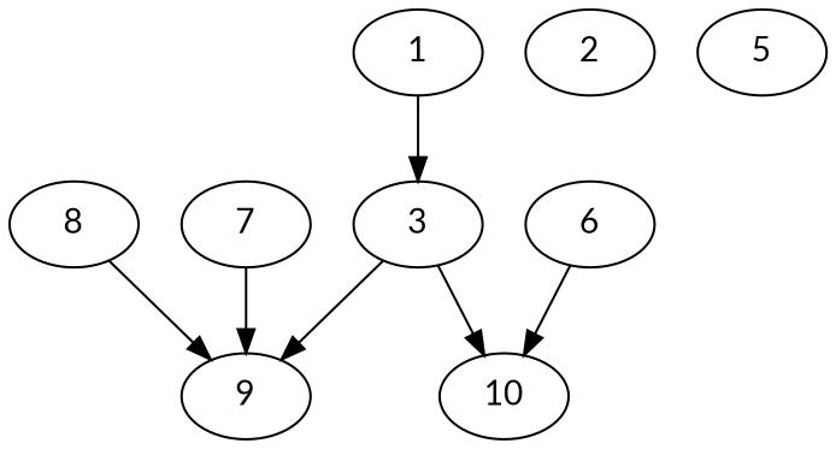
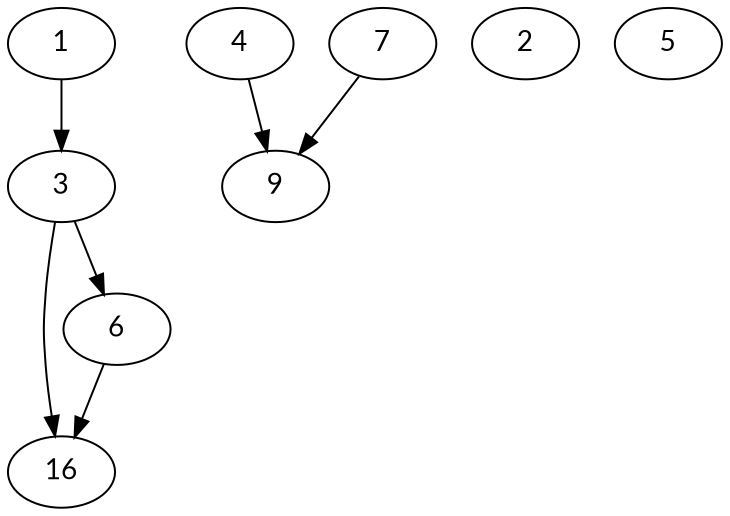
  digraph {
    fontname=Lato
    node [alpha=0.01 fontname=Lato]
    edge [fontname=Lato]
    1 [expect_size=47842304]
    3 [alpha=0.08 expect_size=16389120]
    9 [expect_size=38163456]
    2 [alpha=0.03 expect_size=27898880]
-   10 [alpha=0.20 expect_size=17558528]
-   4 [alpha=0.18 expect_size=7977984 label=8]
+   10 [alpha=0.20 expect_size=17558528 label=16]
+   4 [alpha=0.18 expect_size=7977984]
    5 [expect_size=18843648]
    6 [alpha=0.13 expect_size=47497216]
    7 [expect_size=51192832]
    1 -> 3
-   3 -> 9
+   3 -> 6
    3 -> 10
    4 -> 9
    6 -> 10
    7 -> 9
  }
